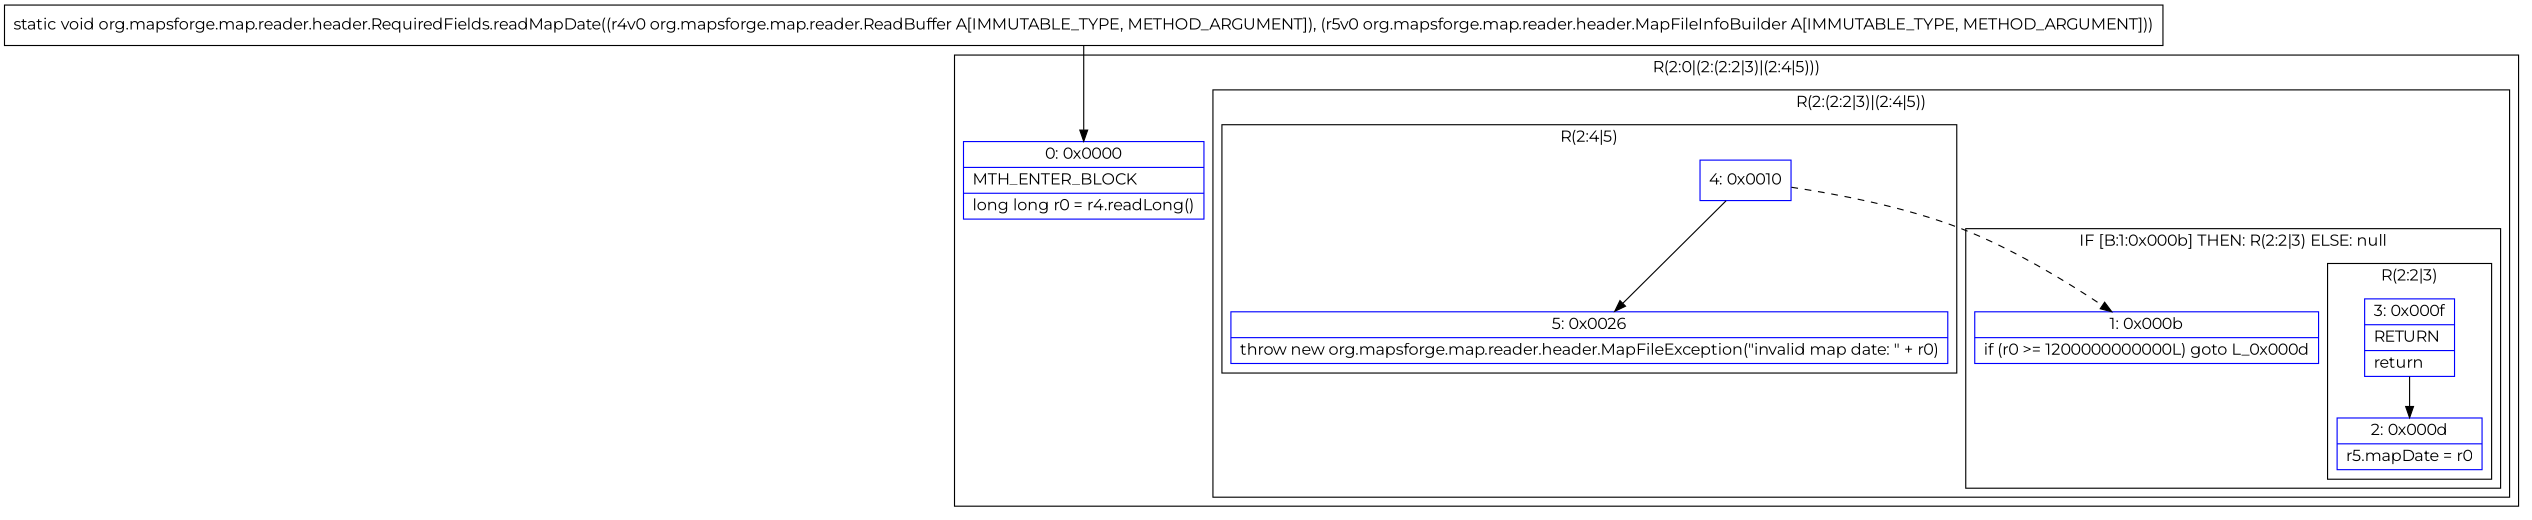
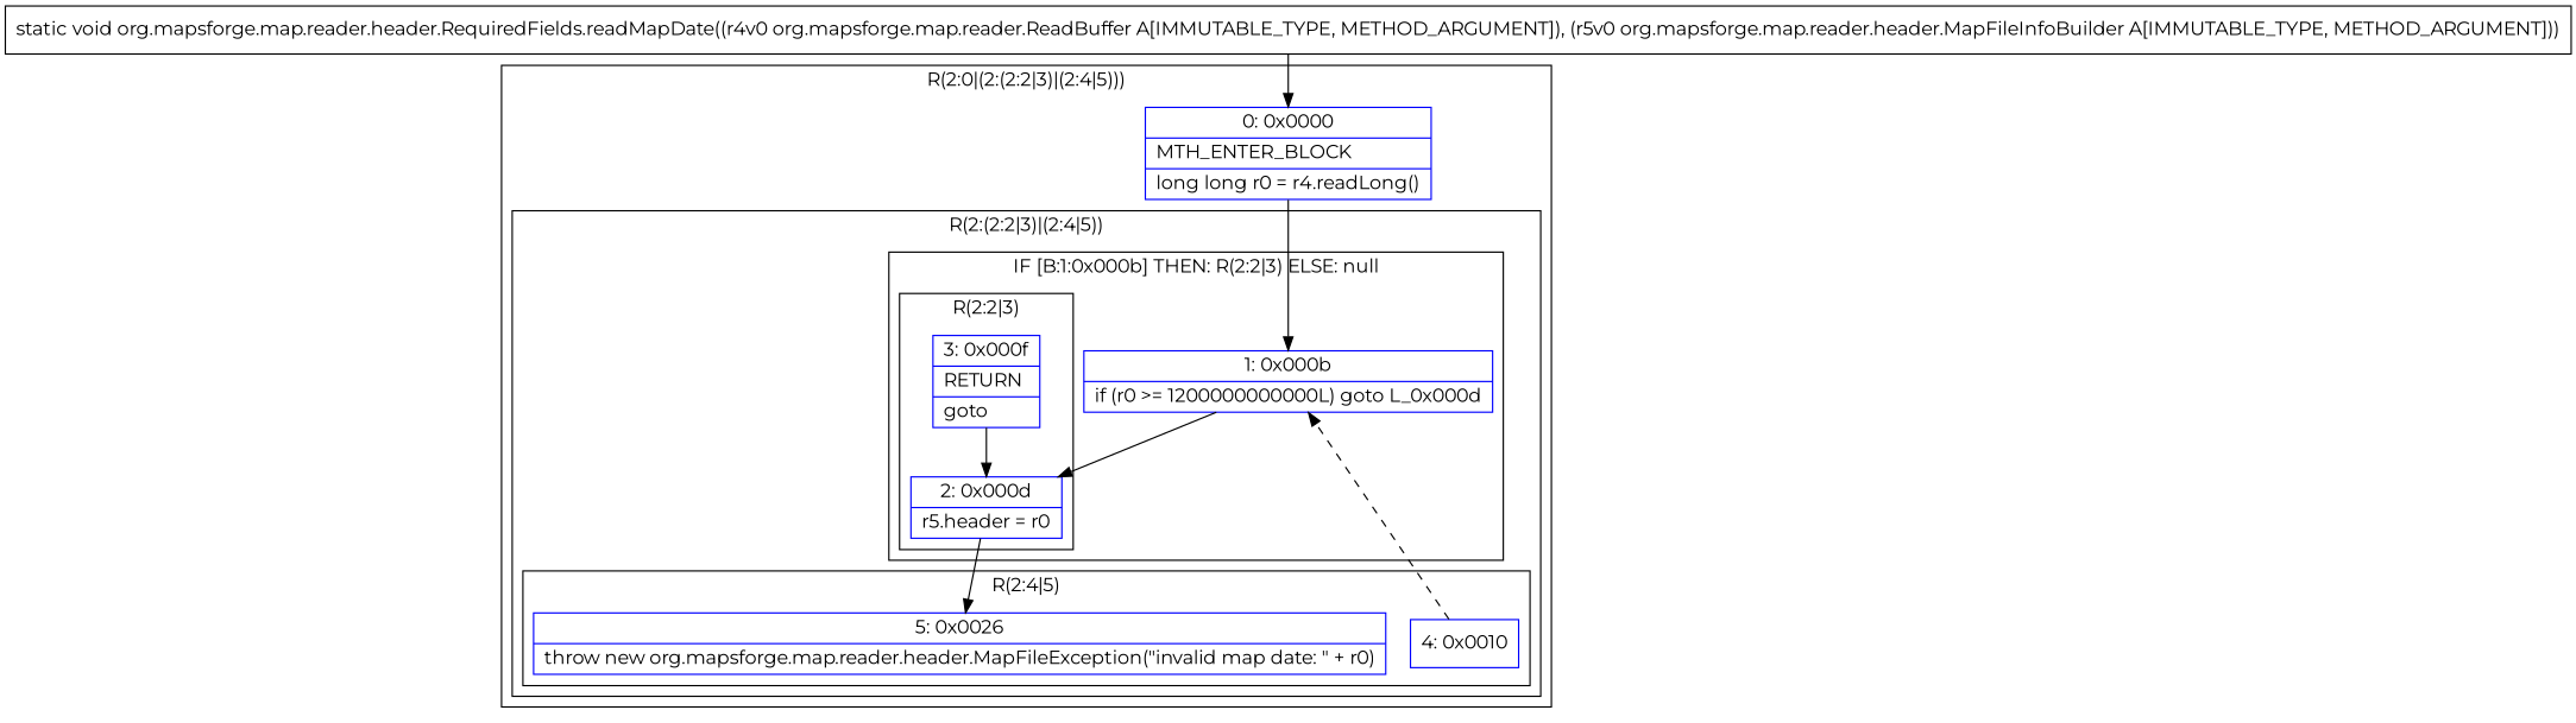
  digraph {
    fontname=Montserrat
    node [color=blue fontname=Montserrat shape=record]
    edge [fontname=Montserrat]
-   n1 [label="{2\:\ 0x000d|r5.mapDate = r0\l}"]
-   n2 [label="{3\:\ 0x000f|RETURN\l|return\l}"]
+   n1 [label="{2\:\ 0x000d|r5.header = r0\l}"]
+   n2 [label="{3\:\ 0x000f|RETURN\l|goto\l}"]
    n3 [label="{1\:\ 0x000b|if (r0 \>= 1200000000000L) goto L_0x000d\l}"]
    n4 [label="{4\:\ 0x0010}"]
    n5 [label="{5\:\ 0x0026|throw new org.mapsforge.map.reader.header.MapFileException(\"invalid map date: \" + r0)\l}"]
    n6 [label="{0\:\ 0x0000|MTH_ENTER_BLOCK\l|long long r0 = r4.readLong()\l}"]
    n7 [label="{static void org.mapsforge.map.reader.header.RequiredFields.readMapDate((r4v0 org.mapsforge.map.reader.ReadBuffer A[IMMUTABLE_TYPE, METHOD_ARGUMENT]), (r5v0 org.mapsforge.map.reader.header.MapFileInfoBuilder A[IMMUTABLE_TYPE, METHOD_ARGUMENT])) }" color=""]
    subgraph cluster_1 {
      label="R(2:0|(2:(2:2|3)|(2:4|5)))"
      n6
      subgraph cluster_2 {
        label="R(2:(2:2|3)|(2:4|5))"
        subgraph cluster_3 {
          label="IF [B:1:0x000b] THEN: R(2:2|3) ELSE: null"
          n3
          subgraph cluster_4 {
            label="R(2:2|3)"
            n1
            n2
          }
        }
        subgraph cluster_5 {
          label="R(2:4|5)"
          n4
          n5
        }
      }
    }
    n2 -> n1
+   n3 -> n1
    n4 -> n3 [style=dashed]
-   n4 -> n5
+   n1 -> n5
+   n6 -> n3
    n7 -> n6
  }
